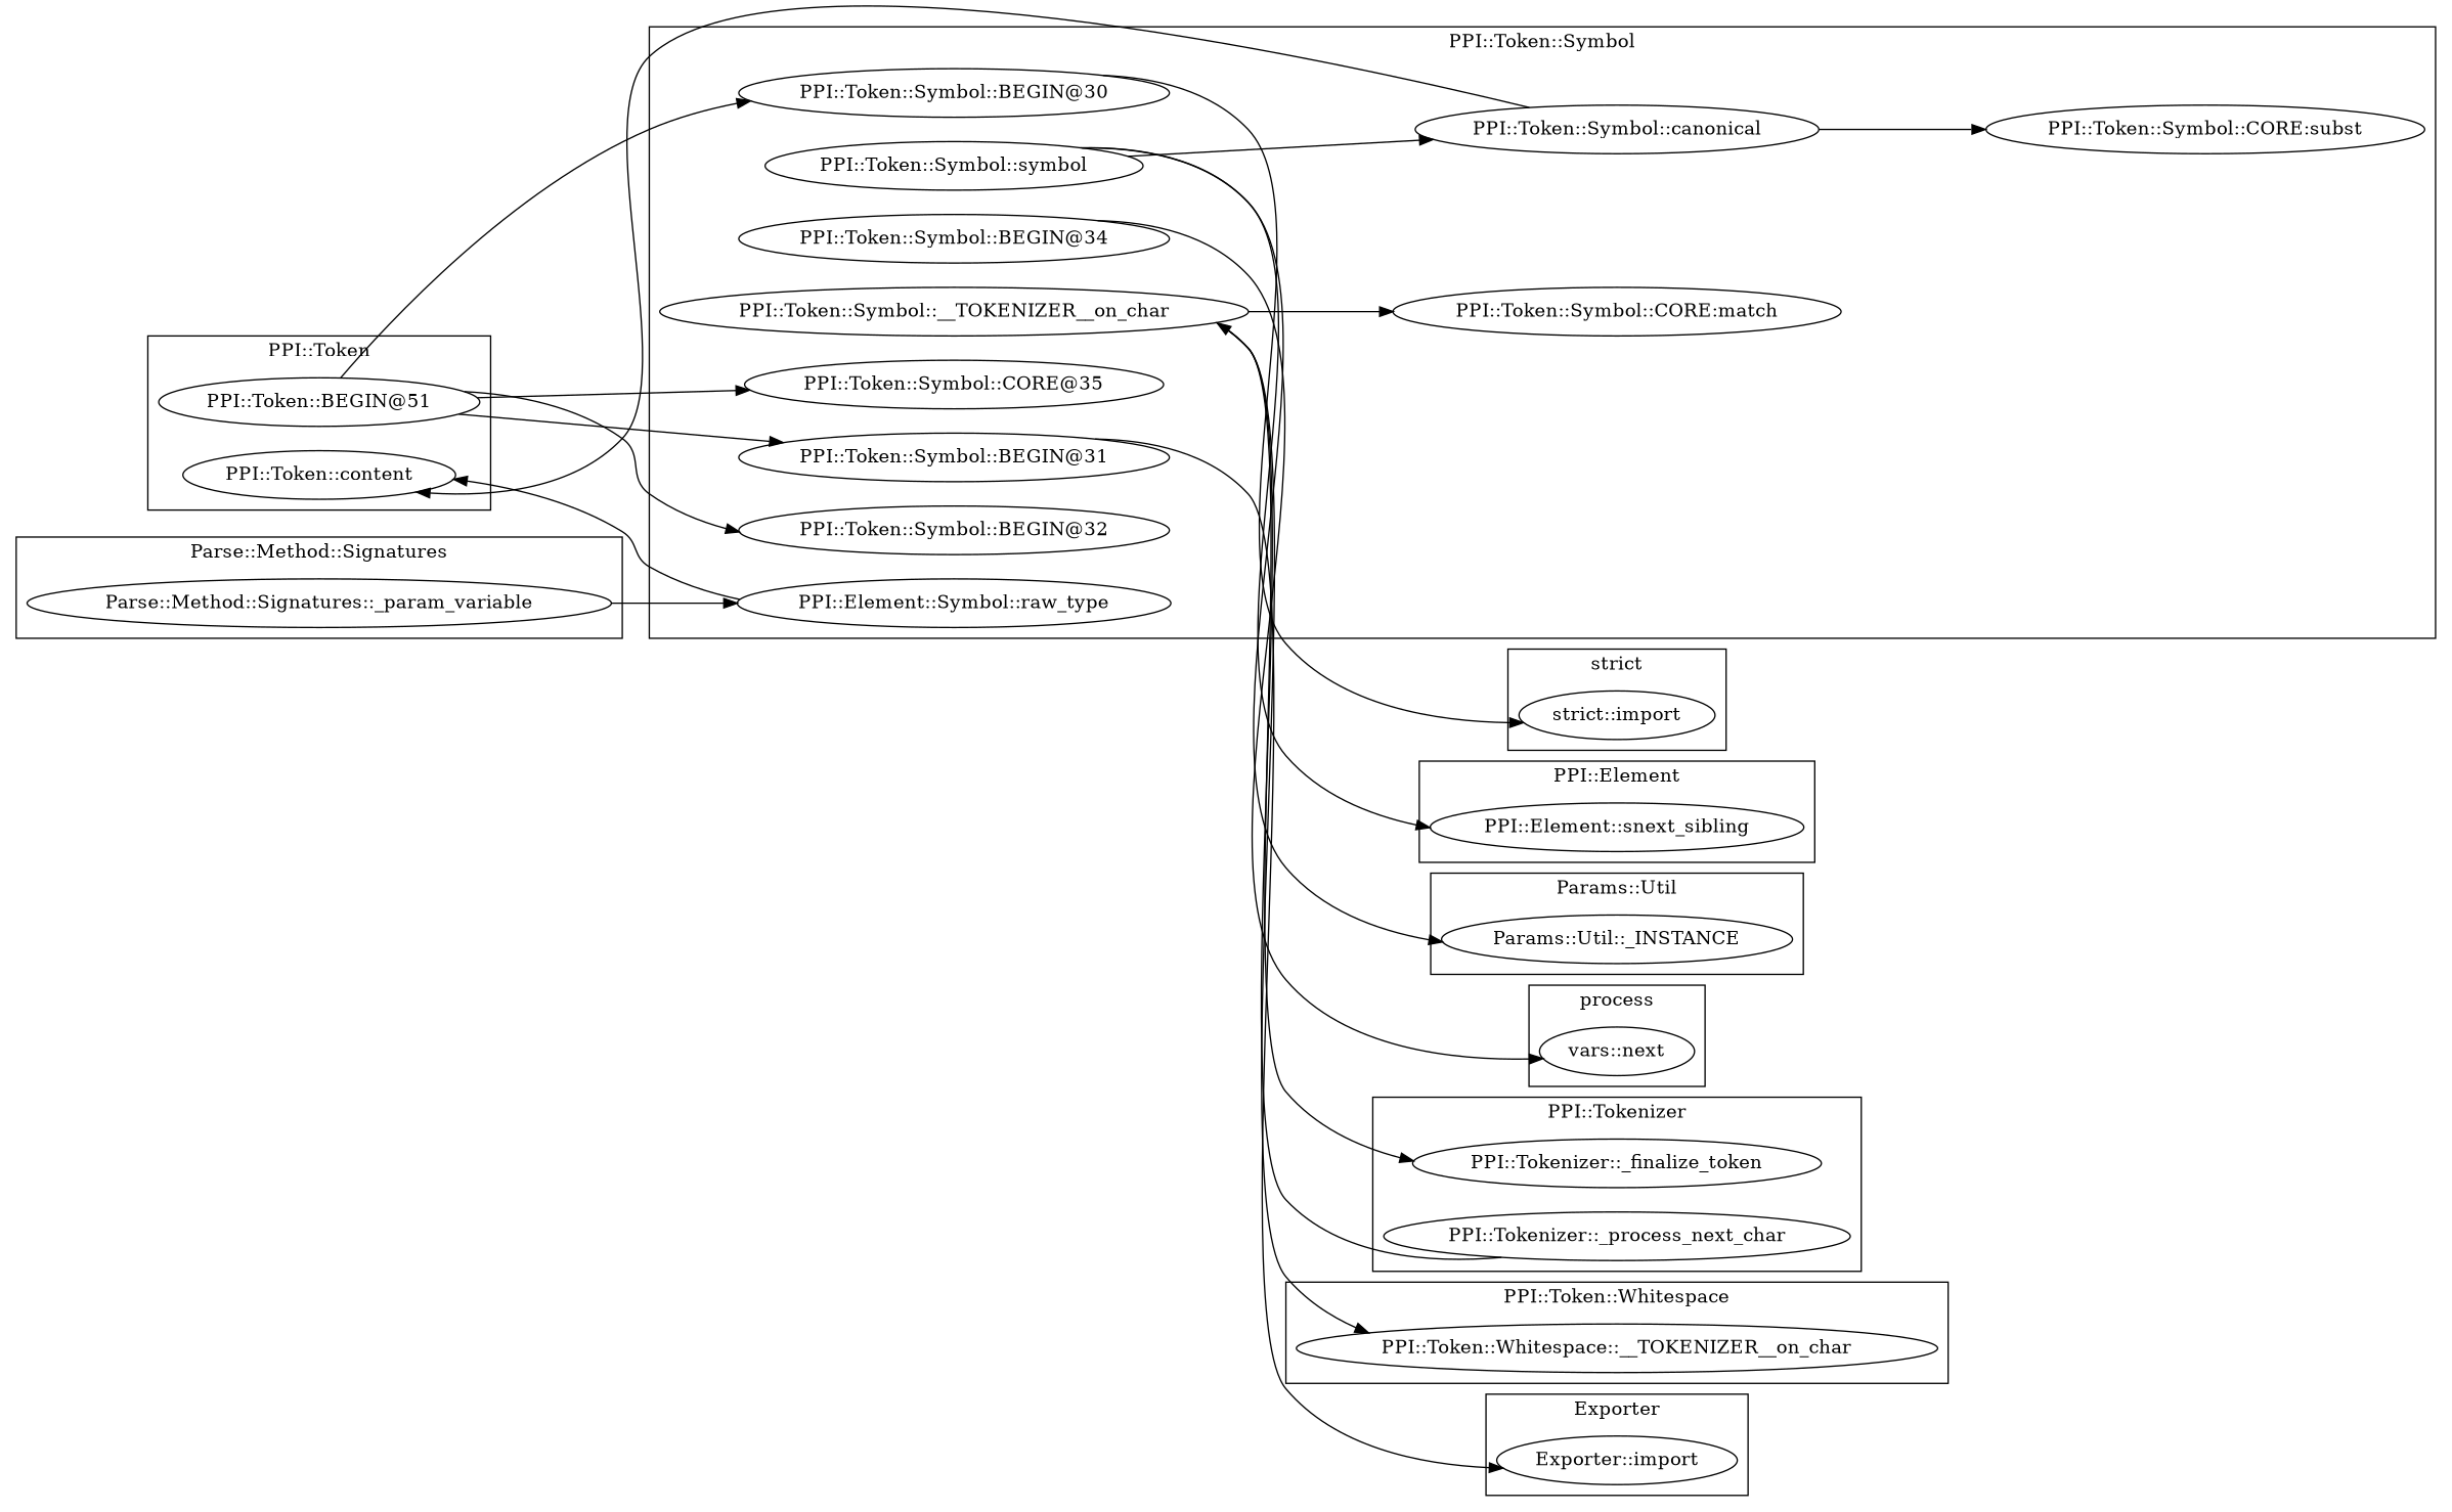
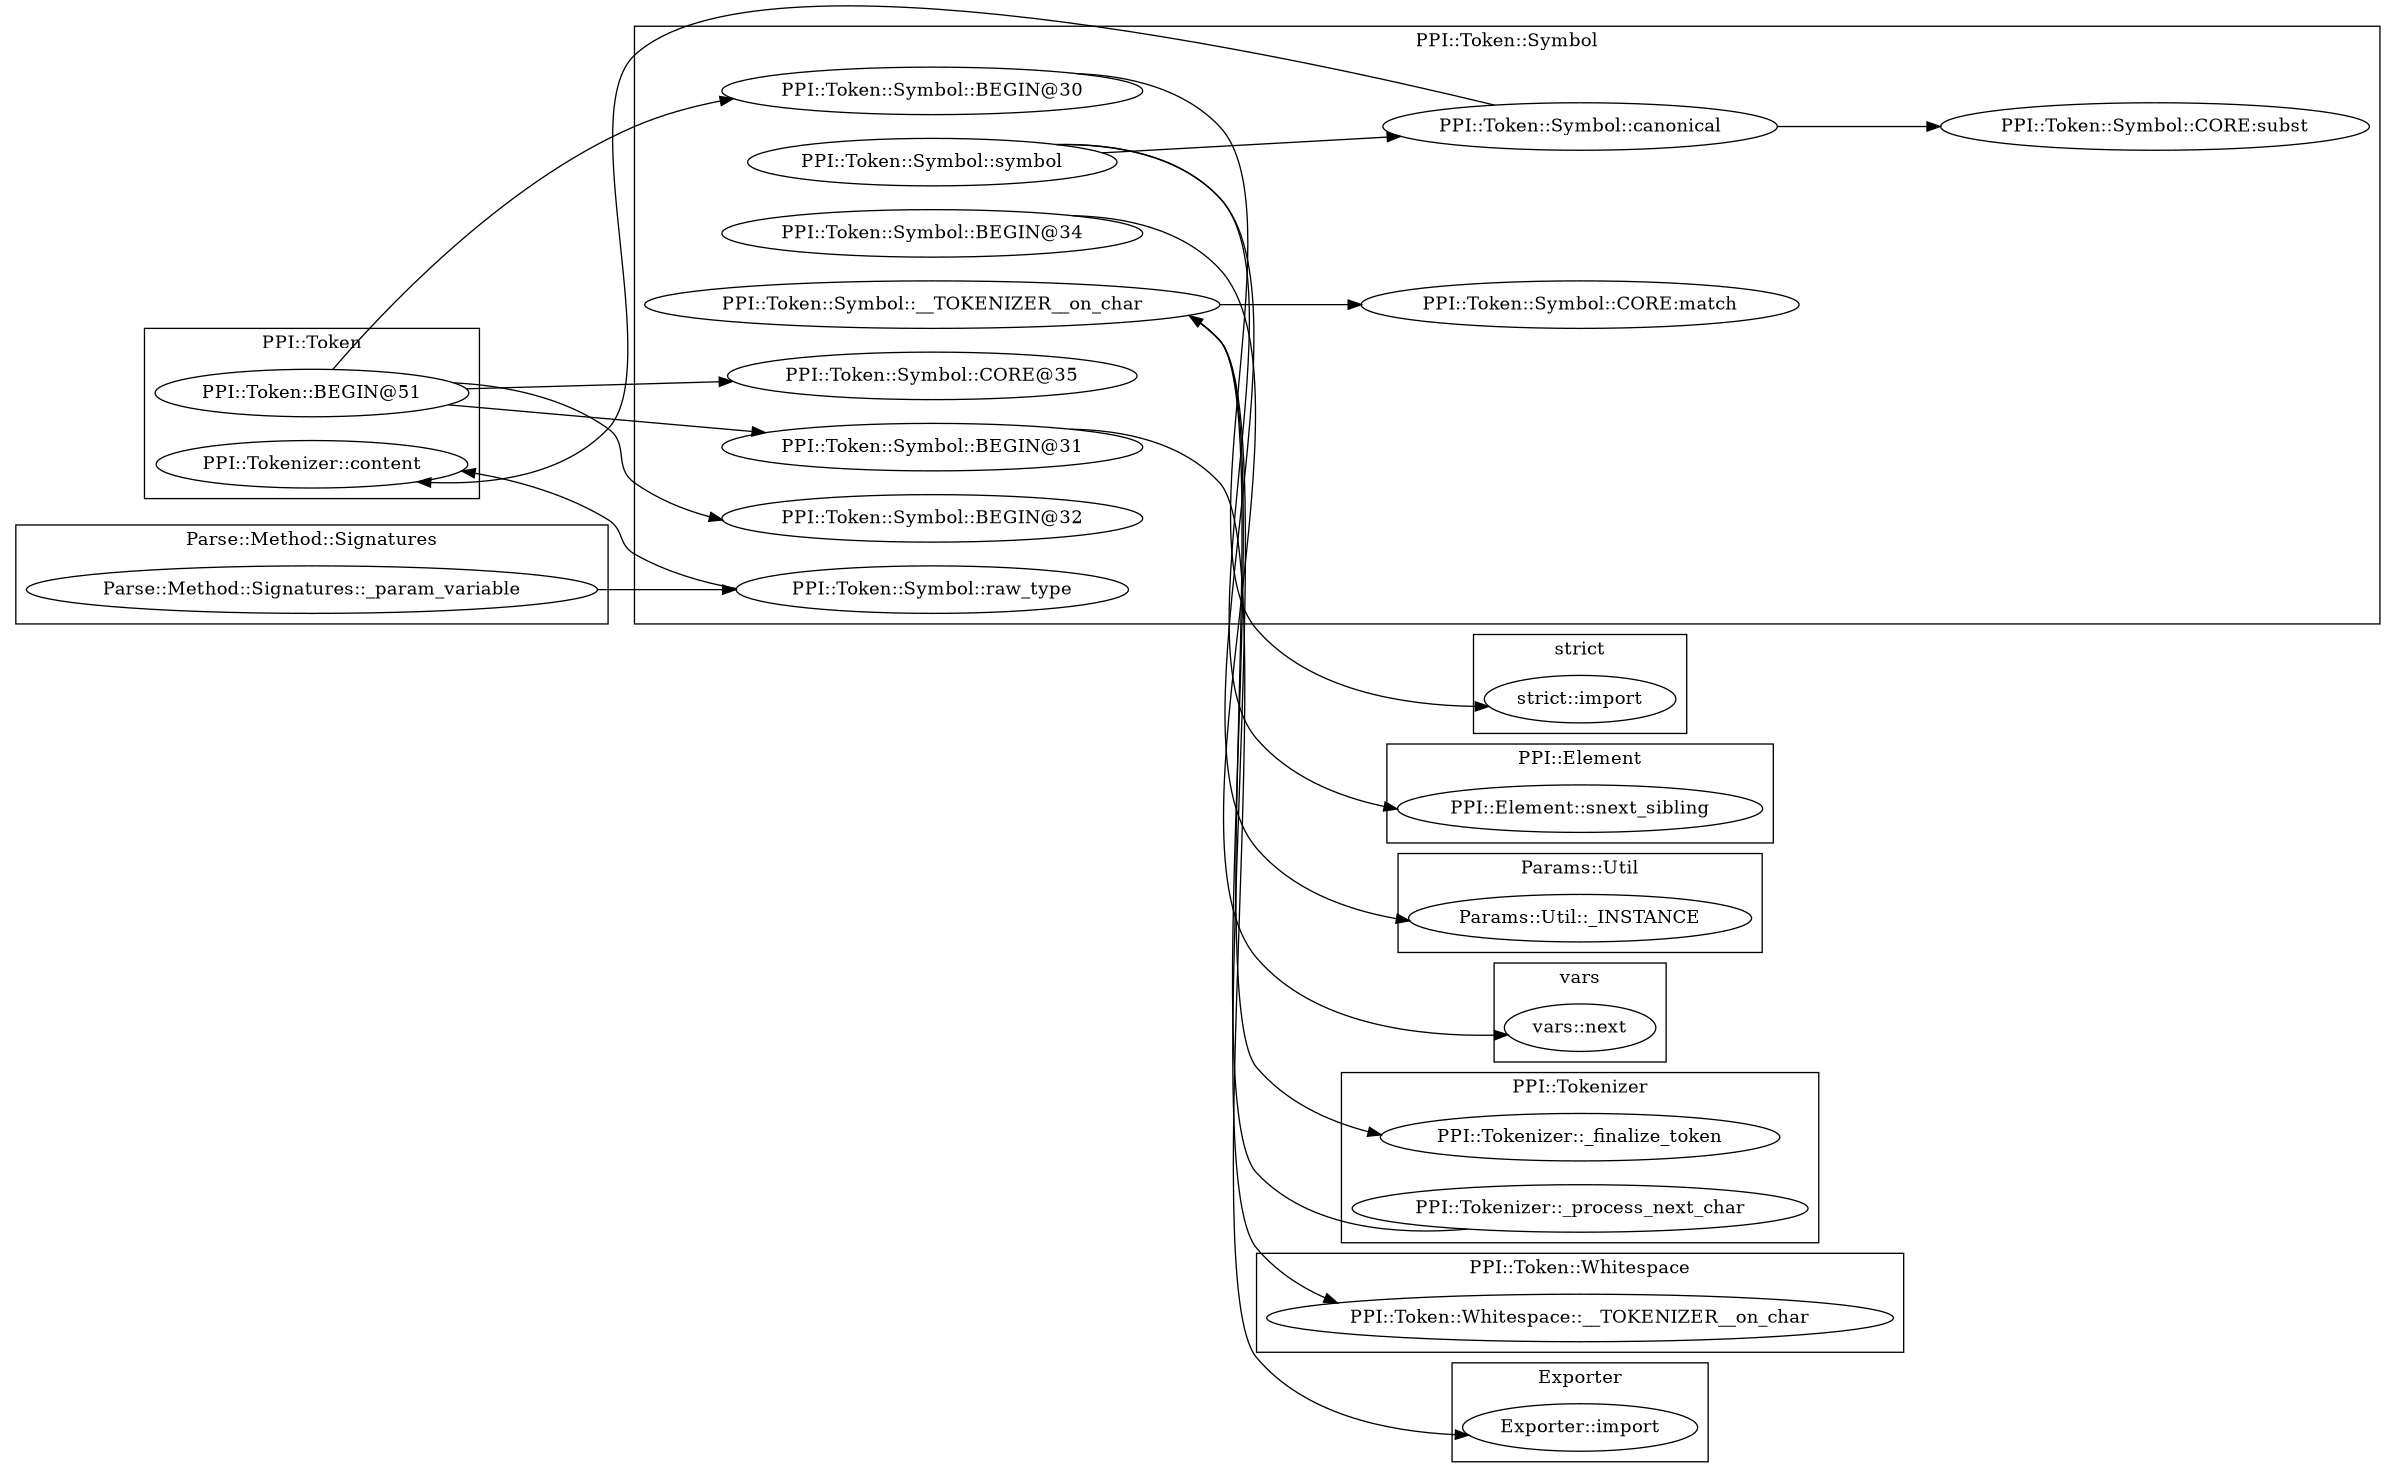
  digraph {
    rankdir=LR
    "PPI::Token::Symbol::BEGIN@30"
    "PPI::Token::Symbol::symbol"
    "PPI::Token::Symbol::BEGIN@34"
    "PPI::Token::Symbol::CORE:subst"
    "PPI::Token::Symbol::CORE:match"
    "PPI::Token::Symbol::__TOKENIZER__on_char"
-   "PPI::Token::Symbol::raw_type" [label="PPI::Element::Symbol::raw_type"]
+   "PPI::Token::Symbol::raw_type"
    "PPI::Token::Symbol::canonical"
    "PPI::Token::Symbol::BEGIN@31"
    "PPI::Token::Symbol::BEGIN@32"
    n11 [label="PPI::Token::Symbol::CORE@35"]
    "Parse::Method::Signatures::_param_variable"
    "PPI::Token::BEGIN@51"
-   "PPI::Token::content"
+   "PPI::Token::content" [label="PPI::Tokenizer::content"]
    "PPI::Element::snext_sibling"
    "Exporter::import"
    "PPI::Tokenizer::_finalize_token"
    "PPI::Tokenizer::_process_next_char"
    "Params::Util::_INSTANCE"
    "PPI::Token::Whitespace::__TOKENIZER__on_char"
    n21 [label="vars::next"]
    "strict::import"
    subgraph cluster_1 {
      label="PPI::Token::Symbol"
      "PPI::Token::Symbol::BEGIN@30"
      "PPI::Token::Symbol::symbol"
      "PPI::Token::Symbol::BEGIN@34"
      "PPI::Token::Symbol::CORE:subst"
      "PPI::Token::Symbol::CORE:match"
      "PPI::Token::Symbol::__TOKENIZER__on_char"
      "PPI::Token::Symbol::raw_type"
      "PPI::Token::Symbol::canonical"
      "PPI::Token::Symbol::BEGIN@31"
      "PPI::Token::Symbol::BEGIN@32"
      n11
    }
    subgraph cluster_2 {
      label="Parse::Method::Signatures"
      "Parse::Method::Signatures::_param_variable"
    }
    subgraph cluster_3 {
      label="PPI::Token"
      "PPI::Token::BEGIN@51"
      "PPI::Token::content"
    }
    subgraph cluster_4 {
      label="PPI::Element"
      "PPI::Element::snext_sibling"
    }
    subgraph cluster_5 {
      label=Exporter
      "Exporter::import"
    }
    subgraph cluster_6 {
      label="PPI::Tokenizer"
      "PPI::Tokenizer::_finalize_token"
      "PPI::Tokenizer::_process_next_char"
    }
    subgraph cluster_7 {
      label="Params::Util"
      "Params::Util::_INSTANCE"
    }
    subgraph cluster_8 {
      label="PPI::Token::Whitespace"
      "PPI::Token::Whitespace::__TOKENIZER__on_char"
    }
    subgraph cluster_9 {
-     label=process
+     label=vars
      n21
    }
    subgraph cluster_10 {
      label="strict"
      "strict::import"
    }
    "PPI::Token::Symbol::BEGIN@30" -> "strict::import"
    "PPI::Token::Symbol::symbol" -> "PPI::Token::Symbol::canonical"
    "PPI::Token::Symbol::symbol" -> "PPI::Element::snext_sibling"
    "PPI::Token::Symbol::symbol" -> "Params::Util::_INSTANCE"
    "PPI::Token::Symbol::BEGIN@34" -> n21
    "PPI::Token::Symbol::__TOKENIZER__on_char" -> "PPI::Token::Symbol::CORE:match"
    "PPI::Token::Symbol::__TOKENIZER__on_char" -> "PPI::Tokenizer::_finalize_token"
    "PPI::Token::Symbol::__TOKENIZER__on_char" -> "PPI::Token::Whitespace::__TOKENIZER__on_char"
    "PPI::Token::Symbol::raw_type" -> "PPI::Token::content"
    "PPI::Token::Symbol::canonical" -> "PPI::Token::Symbol::CORE:subst"
    "PPI::Token::Symbol::canonical" -> "PPI::Token::content"
    "PPI::Token::Symbol::BEGIN@31" -> "Exporter::import"
    "Parse::Method::Signatures::_param_variable" -> "PPI::Token::Symbol::raw_type"
    "PPI::Token::BEGIN@51" -> "PPI::Token::Symbol::BEGIN@30"
    "PPI::Token::BEGIN@51" -> "PPI::Token::Symbol::BEGIN@31"
    "PPI::Token::BEGIN@51" -> "PPI::Token::Symbol::BEGIN@32"
    "PPI::Token::BEGIN@51" -> n11
    "PPI::Tokenizer::_process_next_char" -> "PPI::Token::Symbol::__TOKENIZER__on_char"
  }
